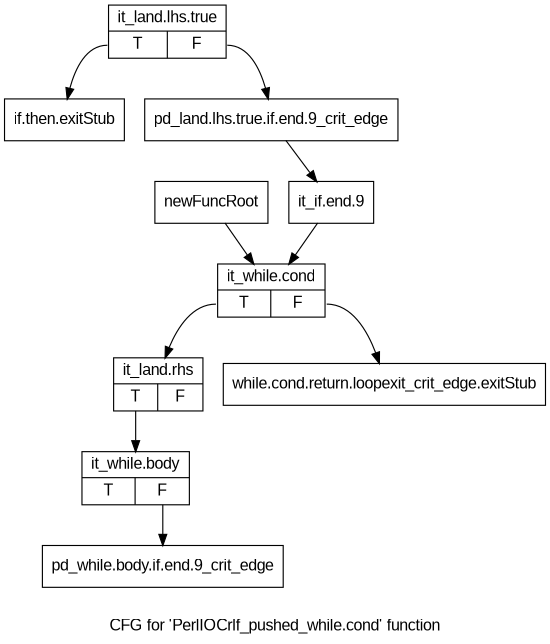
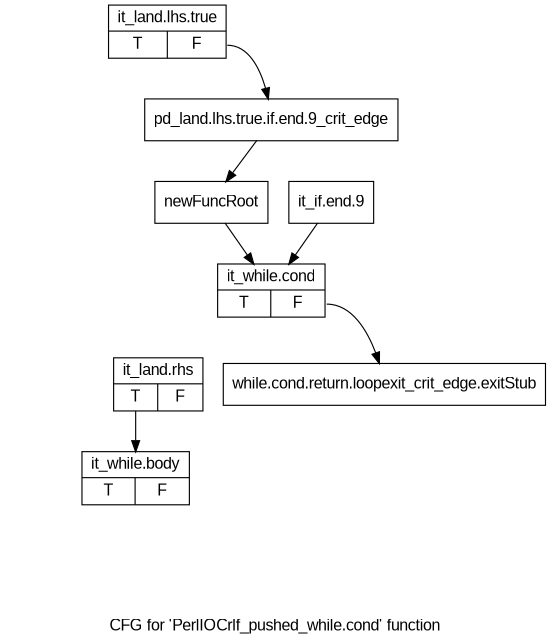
  digraph {
    fontname="Liberation Sans"
    label="CFG for 'PerlIOCrlf_pushed_while.cond' function"
    node [fontname="Liberation Sans" shape=record]
    edge [fontname="Liberation Sans"]
    n1 [label="{newFuncRoot}"]
    n2 [label="{it_while.cond|{<s0>T|<s1>F}}"]
    n3 [label="{while.cond.return.loopexit_crit_edge.exitStub}"]
    n4 [label="{it_land.rhs|{<s0>T|<s1>F}}"]
    n5 [label="{it_while.body|{<s0>T|<s1>F}}"]
-   n6 [label="{if.then.exitStub}"]
-   n7 [label="{pd_while.body.if.end.9_crit_edge}"]
    n8 [label="{it_land.lhs.true|{<s0>T|<s1>F}}"]
    n9 [label="{pd_land.lhs.true.if.end.9_crit_edge}"]
    n10 [label="{it_if.end.9}"]
    n1 -> n2
    n2 -> n3 [tailport=s1]
-   n2 -> n4 [tailport=s0]
    n4 -> n5 [tailport=s0]
-   n5 -> n7 [tailport=s1]
-   n8 -> n6 [tailport=s0]
    n8 -> n9 [tailport=s1]
-   n9 -> n10
+   n9 -> n1
    n10 -> n2
  }
